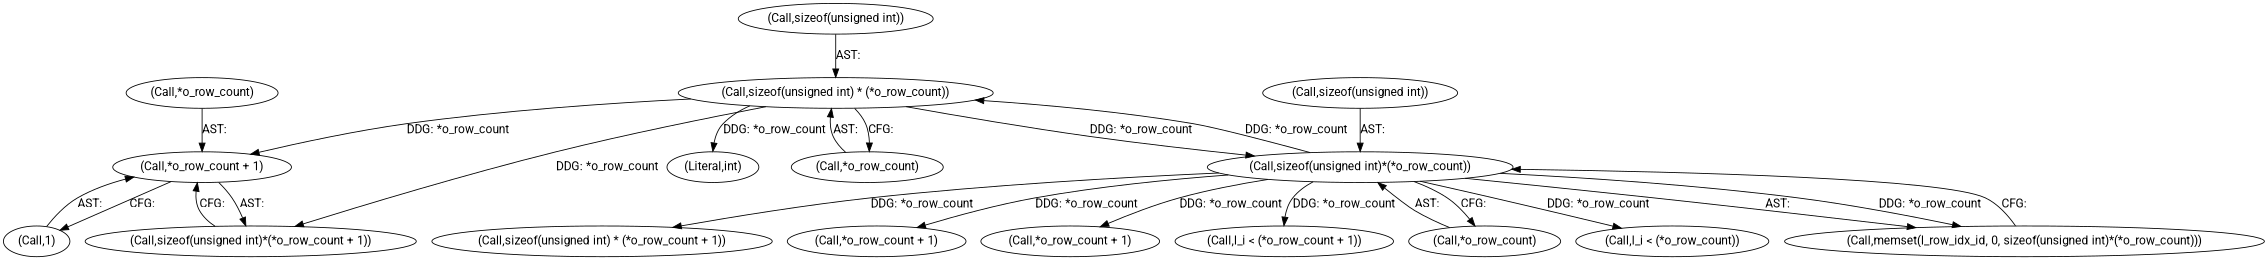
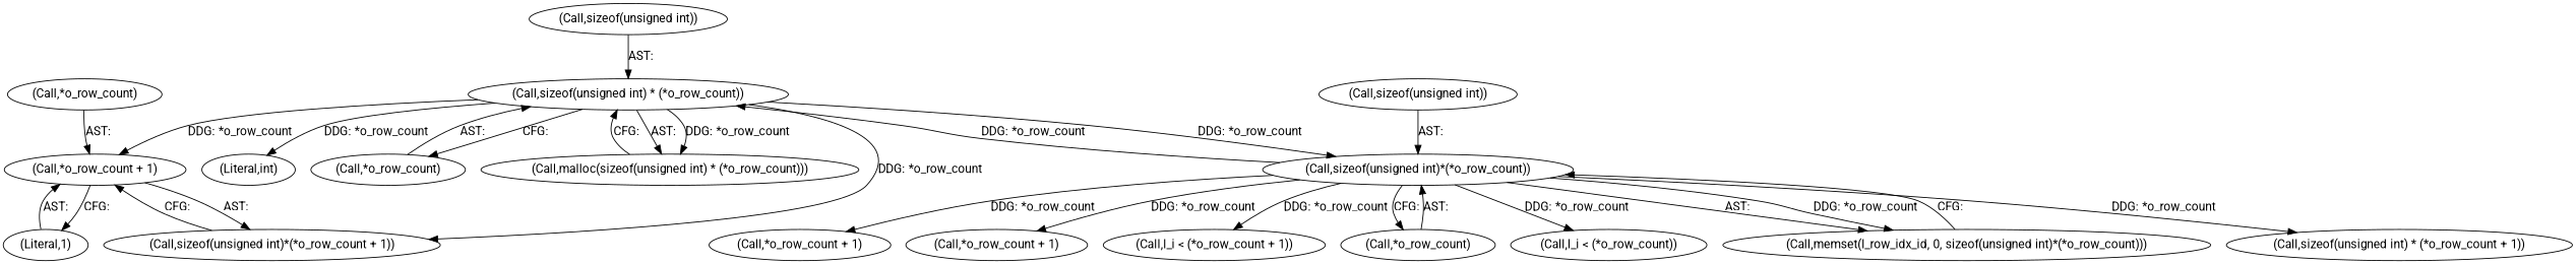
  digraph {
    fontname=Roboto
    node [fontname=Roboto]
    edge [fontname=Roboto]
    n1 [label="(Call,*o_row_count + 1)"]
-   n2 [label="(Call,1)"]
+   n2 [label="(Literal,1)"]
    n3 [label="(Call,sizeof(unsigned int)*(*o_row_count + 1))"]
    n4 [label="(Call,sizeof(unsigned int) * (*o_row_count))"]
    n5 [label="(Call,sizeof(unsigned int)*(*o_row_count))"]
    n6 [label="(Literal,int)"]
    n7 [label="(Call,*o_row_count)"]
+   n8 [label="(Call,malloc(sizeof(unsigned int) * (*o_row_count)))"]
    n9 [label="(Call,l_i < (*o_row_count))"]
    n10 [label="(Call,memset(l_row_idx_id, 0, sizeof(unsigned int)*(*o_row_count)))"]
    n11 [label="(Call,sizeof(unsigned int) * (*o_row_count + 1))"]
    n12 [label="(Call,*o_row_count + 1)"]
    n13 [label="(Call,*o_row_count + 1)"]
    n14 [label="(Call,l_i < (*o_row_count + 1))"]
    n15 [label="(Call,*o_row_count)"]
    n16 [label="(Call,sizeof(unsigned int))"]
    n17 [label="(Call,*o_row_count)"]
    n18 [label="(Call,sizeof(unsigned int))"]
    n1 -> n2 [label="CFG: "]
    n1 -> n3 [label="AST: "]
    n2 -> n1 [label="AST: "]
    n3 -> n1 [label="CFG: "]
    n4 -> n1 [label="DDG: *o_row_count"]
    n4 -> n3 [label="DDG: *o_row_count"]
    n4 -> n5 [label="DDG: *o_row_count"]
    n4 -> n6 [label="DDG: *o_row_count"]
    n4 -> n7 [label="CFG: "]
+   n4 -> n8 [label="AST: "]
+   n4 -> n8 [label="DDG: *o_row_count"]
    n5 -> n4 [label="DDG: *o_row_count"]
    n5 -> n9 [label="DDG: *o_row_count"]
    n5 -> n10 [label="AST: "]
    n5 -> n10 [label="DDG: *o_row_count"]
    n5 -> n11 [label="DDG: *o_row_count"]
    n5 -> n12 [label="DDG: *o_row_count"]
    n5 -> n13 [label="DDG: *o_row_count"]
    n5 -> n14 [label="DDG: *o_row_count"]
    n5 -> n15 [label="CFG: "]
    n7 -> n4 [label="AST: "]
+   n8 -> n4 [label="CFG: "]
    n10 -> n5 [label="CFG: "]
    n15 -> n5 [label="AST: "]
    n16 -> n5 [label="AST: "]
    n17 -> n1 [label="AST: "]
    n18 -> n4 [label="AST: "]
  }
